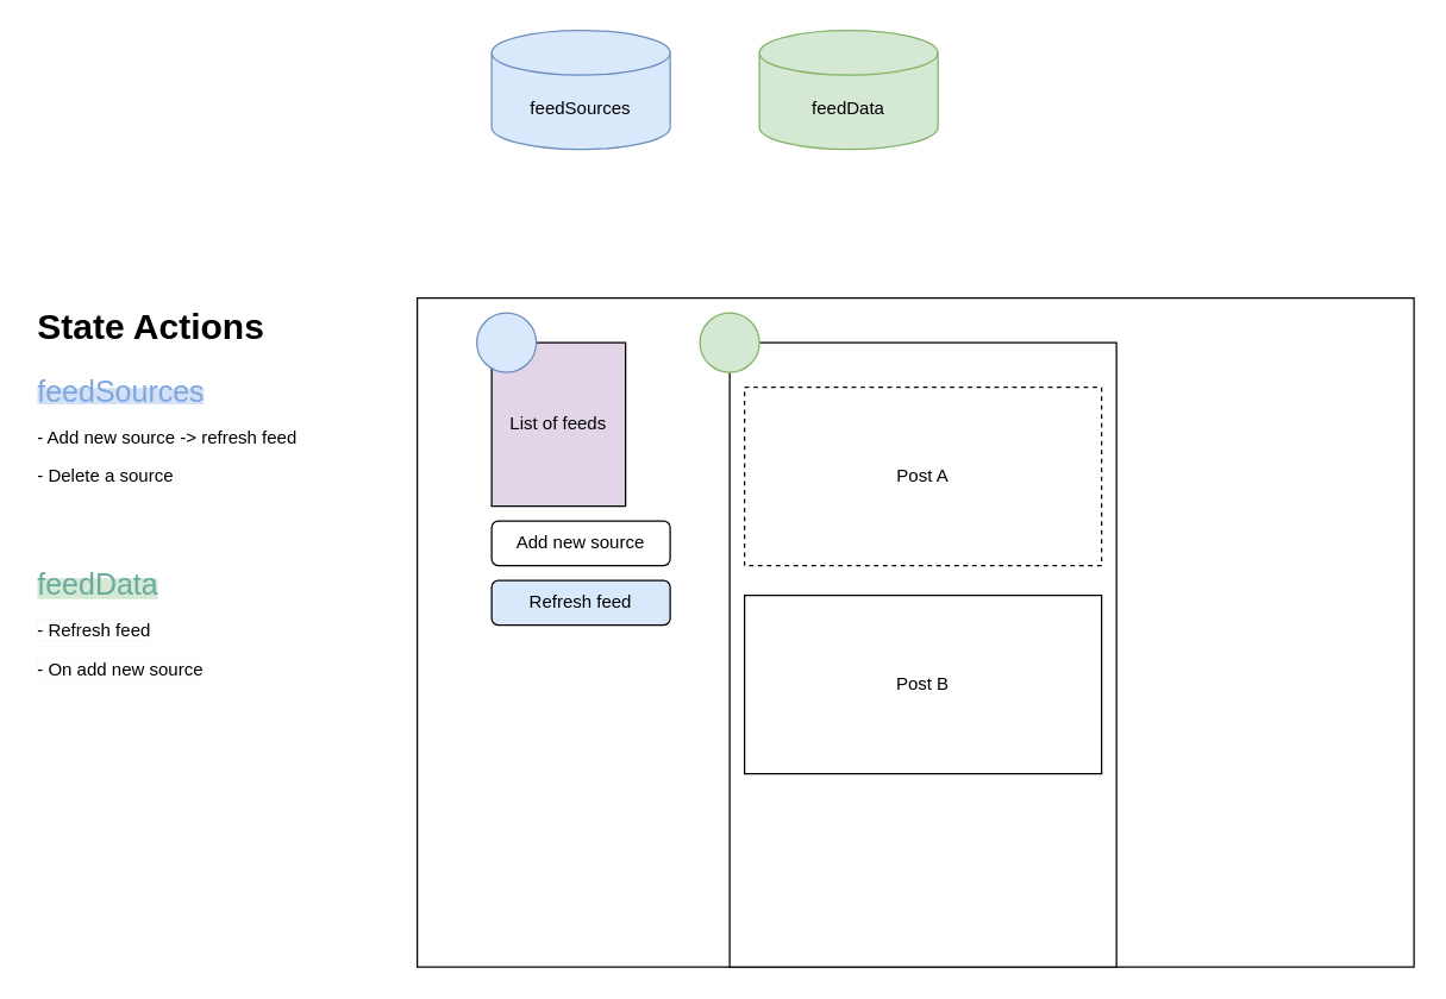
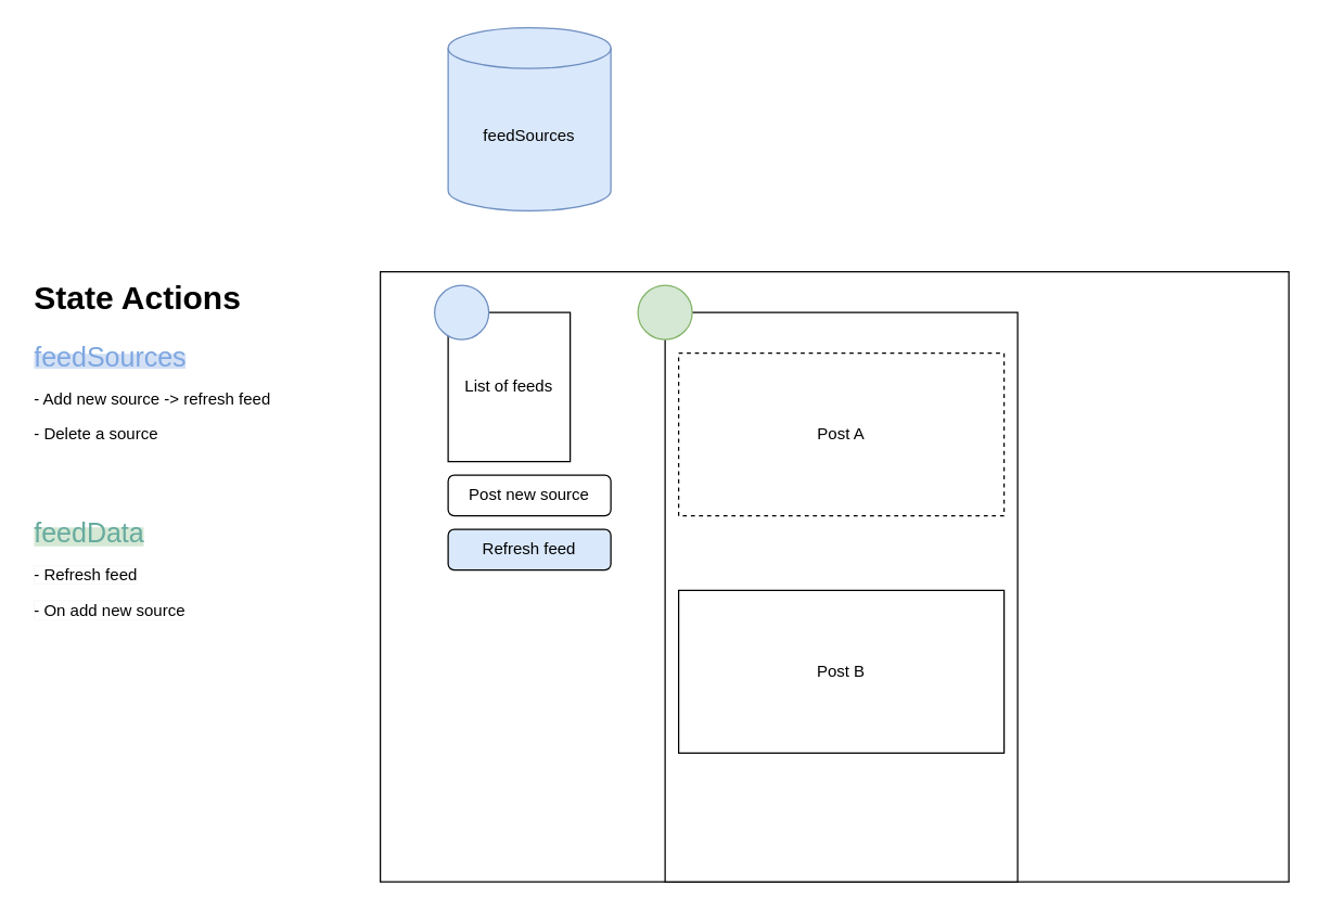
  <mxCell id="0" />
  <mxCell id="1" parent="0" />
- <mxCell id="2" value="feedSources" style="shape=cylinder3;whiteSpace=wrap;html=1;boundedLbl=1;backgroundOutline=1;size=15;fillColor=#dae8fc;strokeColor=#6c8ebf;" vertex="1" parent="1"><mxGeometry x="330" y="20" width="120" height="80" as="geometry" /></mxCell>
- <mxCell id="3" value="&lt;div&gt;feedData&lt;/div&gt;" style="shape=cylinder3;whiteSpace=wrap;html=1;boundedLbl=1;backgroundOutline=1;size=15;fillColor=#d5e8d4;strokeColor=#82b366;" vertex="1" parent="1"><mxGeometry x="510" y="20" width="120" height="80" as="geometry" /></mxCell>
+ <mxCell id="2" value="feedSources" style="shape=cylinder3;whiteSpace=wrap;html=1;boundedLbl=1;backgroundOutline=1;size=15;fillColor=#dae8fc;strokeColor=#6c8ebf;" vertex="1" parent="1"><mxGeometry x="330" y="20" width="120" height="135" as="geometry" /></mxCell>
  <mxCell id="4" value="" style="rounded=0;whiteSpace=wrap;html=1;" vertex="1" parent="1"><mxGeometry x="280" y="200" width="670" height="450" as="geometry" /></mxCell>
- <mxCell id="5" value="&lt;div align=&quot;left&quot;&gt;List of feeds&lt;br&gt;&lt;/div&gt;" style="rounded=0;whiteSpace=wrap;html=1;fillColor=#e1d5e7;" vertex="1" parent="1"><mxGeometry x="330" y="230" width="90" height="110" as="geometry" /></mxCell>
+ <mxCell id="5" value="&lt;div align=&quot;left&quot;&gt;List of feeds&lt;br&gt;&lt;/div&gt;" style="rounded=0;whiteSpace=wrap;html=1;" vertex="1" parent="1"><mxGeometry x="330" y="230" width="90" height="110" as="geometry" /></mxCell>
  <mxCell id="6" value="-" style="rounded=0;whiteSpace=wrap;html=1;" vertex="1" parent="1"><mxGeometry x="490" y="230" width="260" height="420" as="geometry" /></mxCell>
  <mxCell id="7" value="Post A" style="rounded=0;whiteSpace=wrap;html=1;dashed=1;" vertex="1" parent="1"><mxGeometry x="500" y="260" width="240" height="120" as="geometry" /></mxCell>
- <mxCell id="8" value="Post B" style="rounded=0;whiteSpace=wrap;html=1;" vertex="1" parent="1"><mxGeometry x="500" y="400" width="240" height="120" as="geometry" /></mxCell>
+ <mxCell id="8" value="Post B" style="rounded=0;whiteSpace=wrap;html=1;" vertex="1" parent="1"><mxGeometry x="500" y="435" width="240" height="120" as="geometry" /></mxCell>
  <mxCell id="9" value="" style="ellipse;whiteSpace=wrap;html=1;aspect=fixed;fillColor=#dae8fc;strokeColor=#6c8ebf;" vertex="1" parent="1"><mxGeometry x="320" y="210" width="40" height="40" as="geometry" /></mxCell>
  <mxCell id="10" value="" style="ellipse;whiteSpace=wrap;html=1;aspect=fixed;fillColor=#d5e8d4;strokeColor=#82b366;" vertex="1" parent="1"><mxGeometry x="470" y="210" width="40" height="40" as="geometry" /></mxCell>
  <mxCell id="11" value="&lt;h1&gt;State Actions&lt;br&gt;&lt;/h1&gt;&lt;p&gt;&lt;font size=&quot;1&quot;&gt;&lt;span style=&quot;background-color: rgb(212 , 225 , 245)&quot;&gt;&lt;font style=&quot;font-size: 20px&quot; color=&quot;#7EA6E0&quot;&gt;feedSources&lt;/font&gt;&lt;/span&gt;&lt;/font&gt;&lt;/p&gt;&lt;p&gt;&lt;span style=&quot;background-color: rgb(255 , 255 , 255)&quot;&gt;- Add new source -&amp;gt; refresh feed&lt;br&gt;&lt;/span&gt;&lt;/p&gt;&lt;p&gt;&lt;span style=&quot;background-color: rgb(255 , 255 , 255)&quot;&gt;- Delete a source&lt;/span&gt;&lt;/p&gt;&lt;p&gt;&lt;span style=&quot;background-color: rgb(255 , 255 , 255)&quot;&gt;&lt;br&gt;&lt;/span&gt;&lt;/p&gt;&lt;p&gt;&lt;br&gt;&lt;span style=&quot;background-color: rgb(213 , 232 , 212)&quot;&gt;&lt;font color=&quot;#67AB9F&quot;&gt;&lt;font size=&quot;1&quot;&gt;&lt;font style=&quot;font-size: 20px&quot;&gt;feedData&lt;/font&gt;&lt;/font&gt;&lt;/font&gt;&lt;/span&gt;&lt;/p&gt;&lt;p&gt;&lt;span style=&quot;background-color: rgb(213 , 232 , 212)&quot;&gt;&lt;font color=&quot;#67AB9F&quot;&gt;&lt;font style=&quot;font-size: 12px&quot;&gt;&lt;font style=&quot;font-size: 12px&quot;&gt;&lt;font color=&quot;#000000&quot;&gt;&lt;span style=&quot;background-color: rgb(255 , 255 , 255)&quot;&gt;-&lt;font color=&quot;#67AB9F&quot;&gt; &lt;font color=&quot;#000000&quot;&gt;Refresh feed&lt;/font&gt;&lt;/font&gt;&lt;/span&gt;&lt;/font&gt;&lt;/font&gt;&lt;/font&gt;&lt;/font&gt;&lt;/span&gt;&lt;/p&gt;&lt;p&gt;&lt;span style=&quot;background-color: rgb(213 , 232 , 212)&quot;&gt;&lt;font color=&quot;#67AB9F&quot;&gt;&lt;font style=&quot;font-size: 12px&quot;&gt;&lt;font style=&quot;font-size: 12px&quot;&gt;&lt;span style=&quot;background-color: rgb(255 , 255 , 255)&quot;&gt;&lt;font color=&quot;#000000&quot;&gt;- On add new source&lt;/font&gt;&lt;/span&gt;&lt;br&gt;&lt;/font&gt;&lt;/font&gt;&lt;/font&gt;&lt;/span&gt;&lt;/p&gt;&lt;p&gt;&lt;span style=&quot;background-color: rgb(255 , 255 , 255)&quot;&gt;&lt;/span&gt;&lt;br&gt;&lt;/p&gt;" style="text;html=1;strokeColor=none;fillColor=none;spacing=5;spacingTop=-20;whiteSpace=wrap;overflow=hidden;rounded=0;" vertex="1" parent="1"><mxGeometry x="20" y="200" width="190" height="450" as="geometry" /></mxCell>
  <mxCell id="12" value="Refresh feed" style="rounded=1;whiteSpace=wrap;html=1;fillColor=#dae8fc;" vertex="1" parent="1"><mxGeometry x="330" y="390" width="120" height="30" as="geometry" /></mxCell>
- <mxCell id="13" value="Add new source" style="rounded=1;whiteSpace=wrap;html=1;" vertex="1" parent="1"><mxGeometry x="330" y="350" width="120" height="30" as="geometry" /></mxCell>
+ <mxCell id="13" value="Post new source" style="rounded=1;whiteSpace=wrap;html=1;" vertex="1" parent="1"><mxGeometry x="330" y="350" width="120" height="30" as="geometry" /></mxCell>
